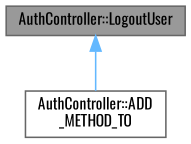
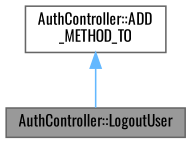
  digraph {
    rankdir=TB
    fontname=Oswald
    node [fontname=Oswald fontsize=10 shape=box style=filled]
    n1 [color=gray40 fillcolor=grey60 fontcolor=black height=0.2 label="AuthController::LogoutUser" width=0.4]
    n2 [color=grey40 fillcolor=white height=0.2 label="AuthController::ADD\l_METHOD_TO" width=0.4]
-   n1 -> n2 [color=steelblue1 dir=back fontname=Oswald fontsize=10 labelfontname=Helvetica labelfontsize=10 style=solid]
+   n2 -> n1 [color=steelblue1 dir=back fontname=Oswald fontsize=10 labelfontname=Helvetica labelfontsize=10 style=solid]
  }
